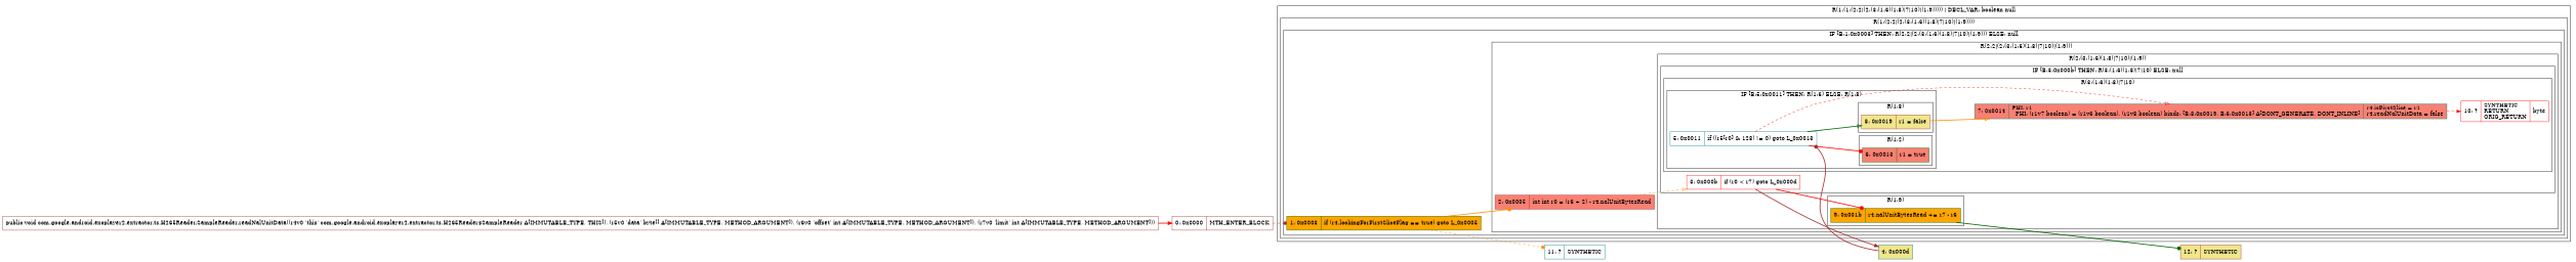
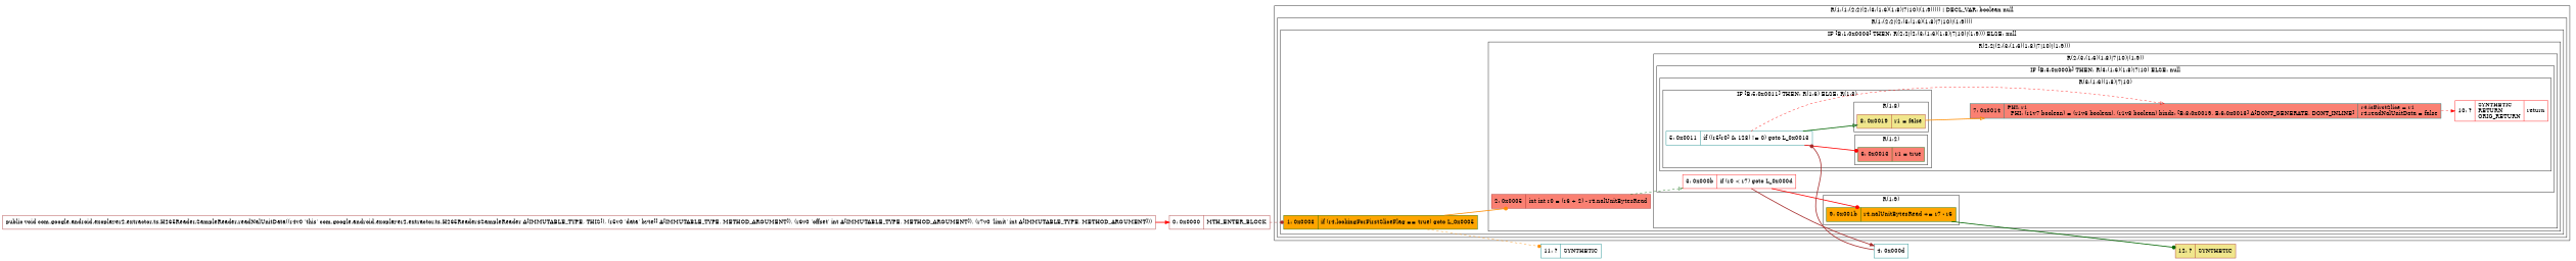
  digraph {
    rankdir=LR
    node [color=brown fillcolor=white shape=record style=filled]
    edge [arrowhead=dot color=red style=bold]
    n1 [color=darkgreen fillcolor=salmon label="{6\:\ 0x0013|r1 = true\l}"]
    n2 [fillcolor=khaki label="{8\:\ 0x0019|r1 = false\l}"]
    n3 [color=teal label="{5\:\ 0x0011|if ((r5[r0] & 128) != 0) goto L_0x0013\l}"]
    n4 [color=teal fillcolor=salmon label="{7\:\ 0x0014|PHI: r1 \l  PHI: (r1v7 boolean) = (r1v6 boolean), (r1v8 boolean) binds: [B:8:0x0019, B:6:0x0013] A[DONT_GENERATE, DONT_INLINE]\l|r4.isFirstSlice = r1\lr4.readNalUnitData = false\l}"]
-   n5 [color=red label="{10\:\ ?|SYNTHETIC\lRETURN\lORIG_RETURN\l|byte\l}"]
+   n5 [color=red label="{10\:\ ?|SYNTHETIC\lRETURN\lORIG_RETURN\l|return\l}"]
    n6 [color=red label="{3\:\ 0x000b|if (r0 \< r7) goto L_0x000d\l}"]
    n7 [color=darkgreen fillcolor=orange label="{9\:\ 0x001b|r4.nalUnitBytesRead += r7 \- r6\l}"]
    n8 [fillcolor=salmon label="{2\:\ 0x0005|int int r0 = (r6 + 2) \- r4.nalUnitBytesRead\l}"]
    n9 [color=darkgreen fillcolor=orange label="{1\:\ 0x0003|if (r4.lookingForFirstSliceFlag == true) goto L_0x0005\l}"]
-   n10 [color=teal fillcolor=khaki label="{4\:\ 0x000d}"]
+   n10 [color=teal label="{4\:\ 0x000d}"]
    n11 [fillcolor=khaki label="{12\:\ ?|SYNTHETIC\l}"]
    n12 [color=teal label="{11\:\ ?|SYNTHETIC\l}"]
    n13 [label="{0\:\ 0x0000|MTH_ENTER_BLOCK\l}"]
    n14 [label="{public void com.google.android.exoplayer2.extractor.ts.H265Reader.SampleReader.readNalUnitData((r4v0 'this' com.google.android.exoplayer2.extractor.ts.H265Reader$SampleReader A[IMMUTABLE_TYPE, THIS]), (r5v0 'data' byte[] A[IMMUTABLE_TYPE, METHOD_ARGUMENT]), (r6v0 'offset' int A[IMMUTABLE_TYPE, METHOD_ARGUMENT]), (r7v0 'limit' int A[IMMUTABLE_TYPE, METHOD_ARGUMENT])) }"]
    subgraph cluster_1 {
      label="R(1:(1:(2:2|(2:(3:(1:6)(1:8)|7|10)|(1:9))))) | DECL_VAR: boolean null\l"
      subgraph cluster_2 {
        label="R(1:(2:2|(2:(3:(1:6)(1:8)|7|10)|(1:9))))"
        subgraph cluster_3 {
          label="IF [B:1:0x0003] THEN: R(2:2|(2:(3:(1:6)(1:8)|7|10)|(1:9))) ELSE: null"
          n9
          subgraph cluster_4 {
            label="R(2:2|(2:(3:(1:6)(1:8)|7|10)|(1:9)))"
            n8
            subgraph cluster_5 {
              label="R(2:(3:(1:6)(1:8)|7|10)|(1:9))"
              subgraph cluster_6 {
                label="IF [B:3:0x000b] THEN: R(3:(1:6)(1:8)|7|10) ELSE: null"
                n6
                subgraph cluster_7 {
                  label="R(3:(1:6)(1:8)|7|10)"
                  n4
                  n5
                  subgraph cluster_8 {
                    label="IF [B:5:0x0011] THEN: R(1:6) ELSE: R(1:8)"
                    n3
                    subgraph cluster_9 {
                      label="R(1:2)"
                      n1
                    }
                    subgraph cluster_10 {
                      label="R(1:8)"
                      n2
                    }
                  }
                }
              }
              subgraph cluster_11 {
                label="R(1:9)"
                n7
              }
            }
          }
        }
      }
    }
    n2 -> n4 [arrowhead=onormal color=darkorange]
    n3 -> n1
    n3 -> n2 [arrowhead=onormal color=darkgreen]
    n3 -> n4 [arrowhead=onormal style=dashed]
    n4 -> n5 [arrowhead=normal style=dashed]
    n6 -> n7
    n6 -> n10 [arrowhead=normal color=brown]
    n7 -> n11 [color=darkgreen]
-   n8 -> n6 [arrowhead=onormal color=darkorange style=dashed]
+   n8 -> n6 [arrowhead=onormal color=darkgreen style=dashed]
    n9 -> n8 [color=darkorange]
    n9 -> n12 [color=darkorange style=dashed]
    n10 -> n3 [color=brown]
    n13 -> n9 [color=brown style=dashed]
    n14 -> n13 [arrowhead=normal]
  }
